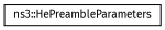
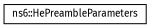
  digraph {
    rankdir=LR
    fontname="Fira Sans"
-   n1 [color=black fillcolor=white fontname="Fira Sans" fontsize=10 height=0.2 label="ns3::HePreambleParameters" shape=record style=filled width=0.4]
+   n1 [color=black fillcolor=white fontname="Fira Sans" fontsize=10 height=0.2 label="ns6::HePreambleParameters" shape=record style=filled width=0.4]
  }
